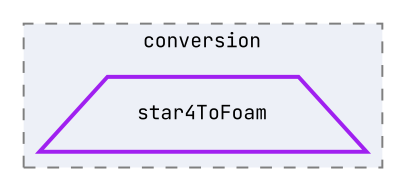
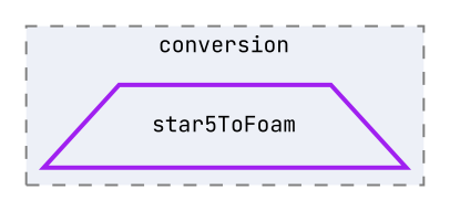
  digraph {
    compound=true
    fontname="JetBrains Mono"
-   n1 [color=purple fillcolor="#edf0f7" fontname="JetBrains Mono" fontsize=10 height=0.2 label=star4ToFoam shape=trapezium style="filled,bold" width=0.4]
+   n1 [color=purple fillcolor="#edf0f7" fontname="JetBrains Mono" fontsize=10 height=0.2 label=star5ToFoam shape=trapezium style="filled,bold" width=0.4]
    subgraph cluster_1 {
      bgcolor="#edf0f7"
      fontsize=10
      label=conversion
      pencolor=grey50
      style="filled,dashed"
      n1
    }
  }
